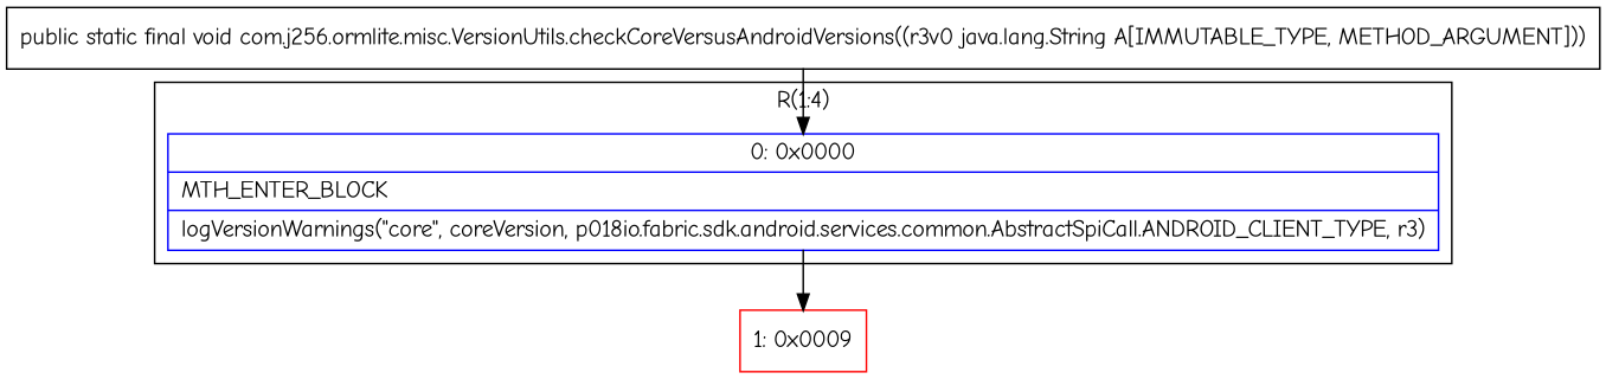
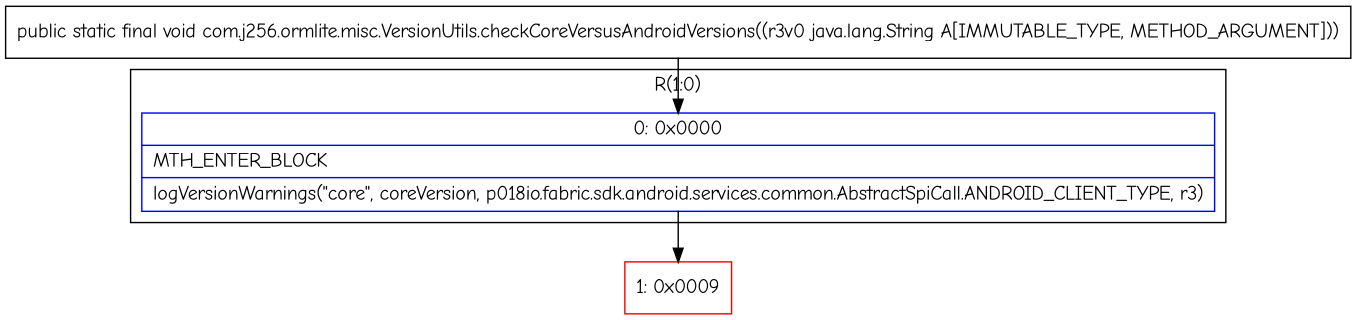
  digraph {
    fontname="Comic Neue"
    node [shape=record fontname="Comic Neue"]
    edge [fontname="Comic Neue"]
    n1 [color=blue label="{0\:\ 0x0000|MTH_ENTER_BLOCK\l|logVersionWarnings(\"core\", coreVersion, p018io.fabric.sdk.android.services.common.AbstractSpiCall.ANDROID_CLIENT_TYPE, r3)\l}"]
    n2 [color=red label="{1\:\ 0x0009}"]
    n3 [label="{public static final void com.j256.ormlite.misc.VersionUtils.checkCoreVersusAndroidVersions((r3v0 java.lang.String A[IMMUTABLE_TYPE, METHOD_ARGUMENT])) }"]
    subgraph cluster_1 {
-     label="R(1:4)"
+     label="R(1:0)"
      n1
    }
    n1 -> n2
    n3 -> n1
  }
